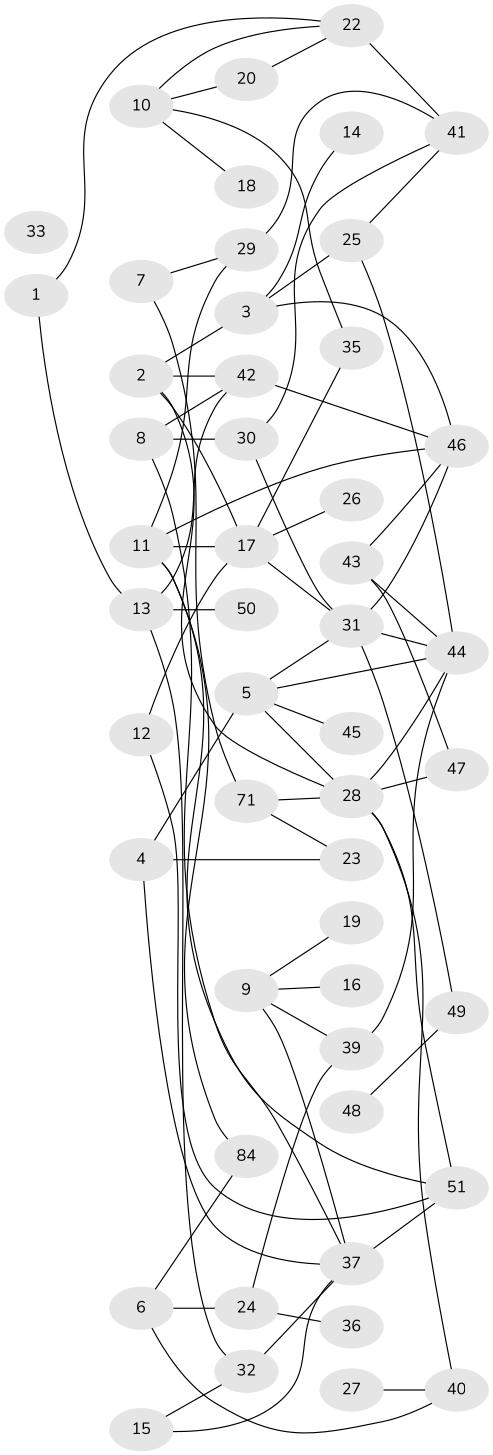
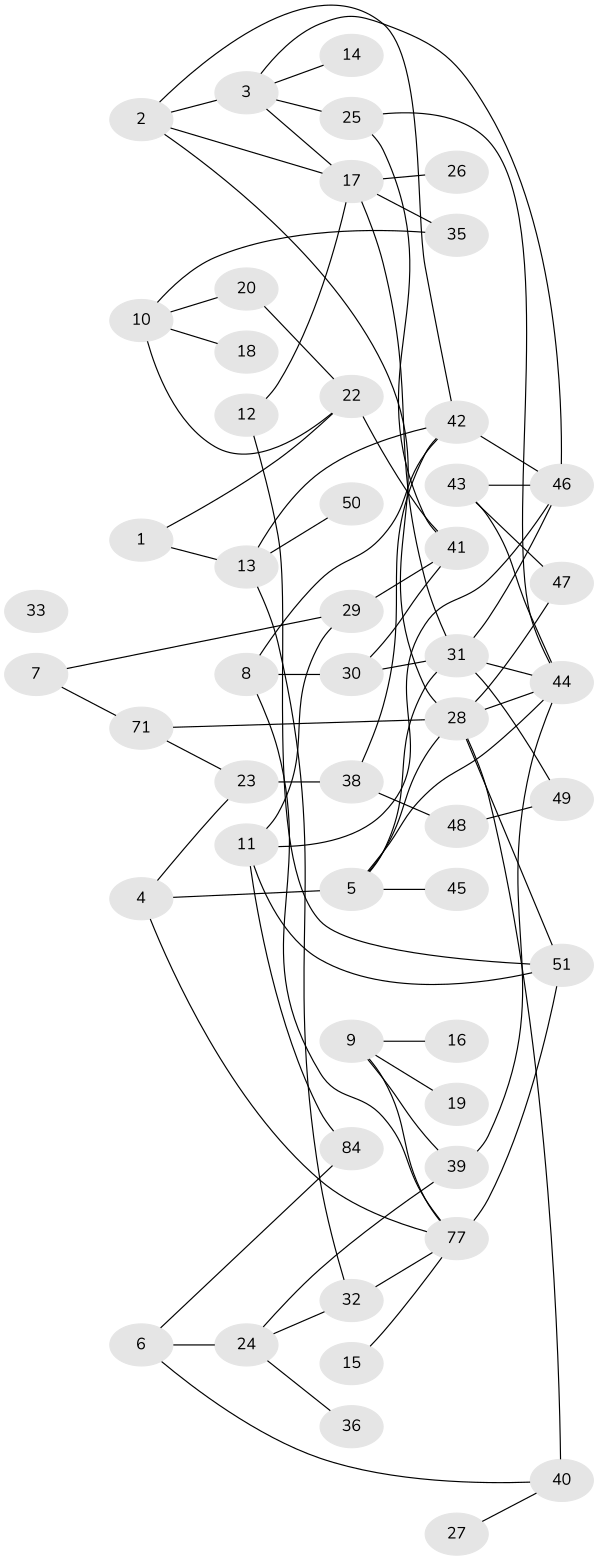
  graph {
    fontname=Nunito
    rankdir=LR
    node [color=gray90 fontname=Nunito style=filled]
    edge [fontname=Nunito]
    1
    13
    22
    42
    32
    50
    41
    2
    3
    17
    28
    14
    25
    46
    31
    35
    26
    44
    40
    51
    47
    4
    5
    23
-   37
+   37 [label=77]
    45
+   38
    49
    6
    24
    n31 [label=84]
    39
    36
    n34 [label=71]
    7
    29
    8
    30
    9
    16
    19
    10
    18
    20
    11
    12
    15
    48
    27
    33
    43
    1 -- 13
    1 -- 22
    13 -- 42
    13 -- 32
    13 -- 50
    22 -- 41
    42 -- 46
    32 -- 37
    2 -- 42
    2 -- 3
    2 -- 17
    2 -- 28
    3 -- 14
    3 -- 25
    3 -- 46
    17 -- 31
    17 -- 35
    17 -- 26
    28 -- 44
    28 -- 40
    28 -- 51
    28 -- 47
    25 -- 41
    25 -- 44
    31 -- 46
    31 -- 44
    31 -- 49
    4 -- 5
    4 -- 23
    4 -- 37
    5 -- 28
    5 -- 31
    5 -- 44
    5 -- 45
+   23 -- 38
    37 -- 51
+   38 -- 42
+   38 -- 48
    6 -- 40
    6 -- 24
    6 -- n31
-   15 -- 32
+   24 -- 32
    24 -- 39
    24 -- 36
    39 -- 44
    n34 -- 28
    n34 -- 23
    7 -- n34
    7 -- 29
    29 -- 41
    8 -- 42
    8 -- 37
    8 -- 30
    30 -- 41
    30 -- 31
    9 -- 37
    9 -- 39
    9 -- 16
    9 -- 19
    10 -- 22
    10 -- 35
    10 -- 18
    10 -- 20
    20 -- 22
-   11 -- 17
+   3 -- 17
    11 -- 46
    11 -- 51
    11 -- n31
    11 -- 29
    12 -- 17
    12 -- 51
    15 -- 37
    48 -- 49
    27 -- 40
    43 -- 46
    43 -- 44
    43 -- 47
  }
